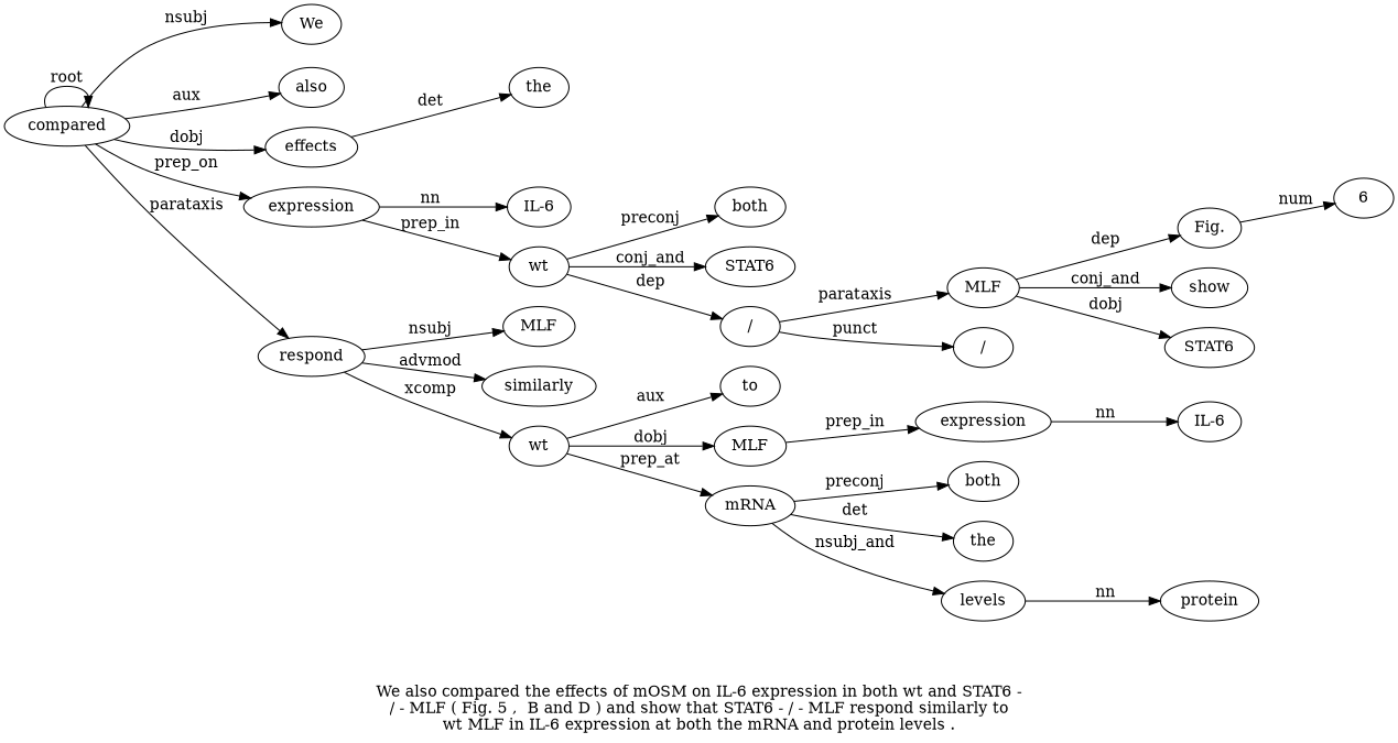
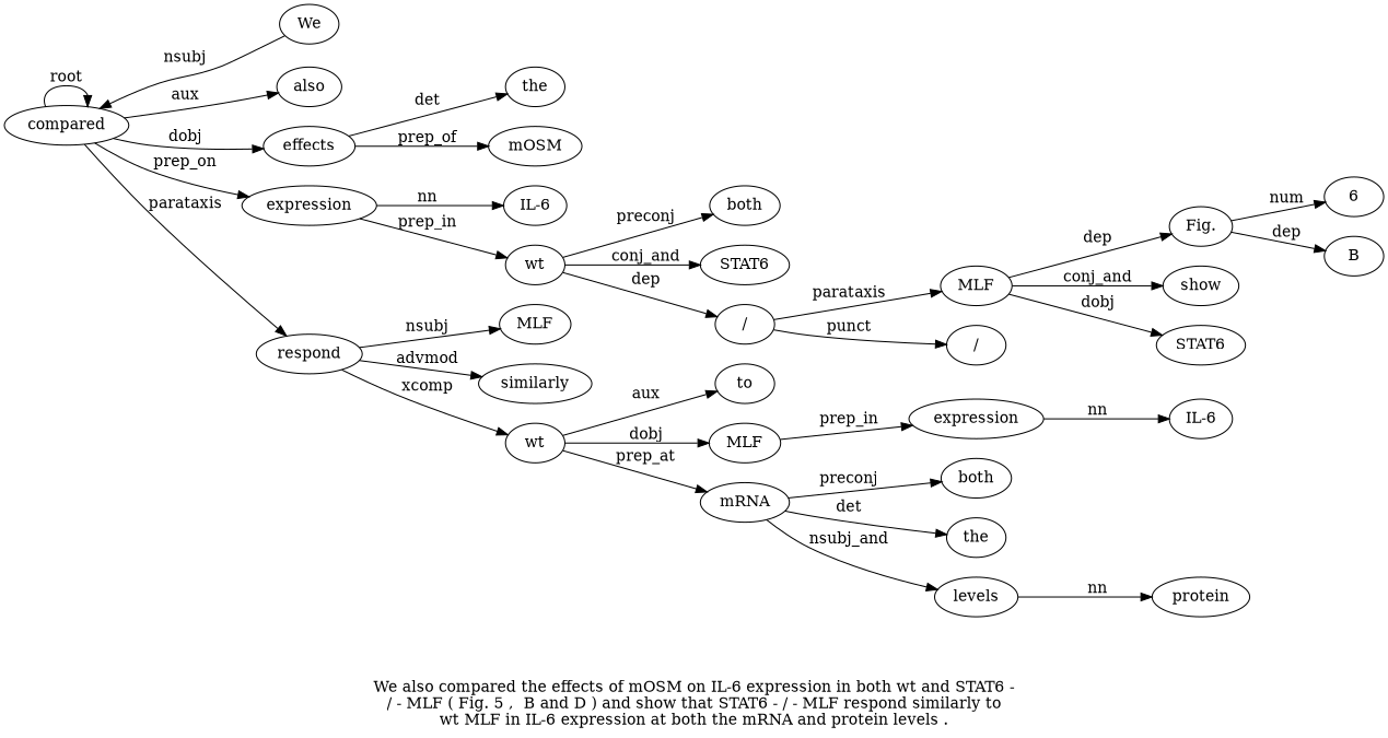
  digraph {
    label="We also compared the effects of mOSM on IL-6 expression in both wt and STAT6 -\n/ - MLF ( Fig. 5 ,  B and D ) and show that STAT6 - / - MLF respond similarly to\nwt MLF in IL-6 expression at both the mRNA and protein levels ."
    rankdir=LR
    node [fillcolor=white style=filled]
    n1 [label=compared]
    n2 [label=We]
    n3 [label=also]
    n4 [label=effects]
    n5 [label=expression]
    n6 [label=respond]
    n7 [label=the]
+   n8 [label=mOSM]
    n9 [label="IL-6"]
    n10 [label=wt]
    n11 [label=MLF]
    n12 [label=similarly]
    n13 [label=wt]
    n14 [label=both]
    n15 [label=STAT6]
    n16 [label="/"]
    n17 [label=MLF]
    n18 [label="/"]
    n19 [label="Fig."]
    n20 [label=show]
    n21 [label=STAT6]
    n22 [label=6]
+   n23 [label=B]
    n24 [label=to]
    n25 [label=MLF]
    n26 [label=mRNA]
    n27 [label=expression]
    n28 [label=both]
    n29 [label=the]
    n30 [label=levels]
    n31 [label="IL-6"]
    n32 [label=protein]
    n1 -> n1 [label=root]
-   n1 -> n2 [label=nsubj]
+   n2 -> n1 [label=nsubj]
    n1 -> n3 [label=aux]
    n1 -> n4 [label=dobj]
    n1 -> n5 [label=prep_on]
    n1 -> n6 [label=parataxis]
    n4 -> n7 [label=det]
+   n4 -> n8 [label=prep_of]
    n5 -> n9 [label=nn]
    n5 -> n10 [label=prep_in]
    n6 -> n11 [label=nsubj]
    n6 -> n12 [label=advmod]
    n6 -> n13 [label=xcomp]
    n10 -> n14 [label=preconj]
    n10 -> n15 [label=conj_and]
    n10 -> n16 [label=dep]
    n13 -> n24 [label=aux]
    n13 -> n25 [label=dobj]
    n13 -> n26 [label=prep_at]
    n16 -> n17 [label=parataxis]
    n16 -> n18 [label=punct]
    n17 -> n19 [label=dep]
    n17 -> n20 [label=conj_and]
    n17 -> n21 [label=dobj]
    n19 -> n22 [label=num]
+   n19 -> n23 [label=dep]
    n25 -> n27 [label=prep_in]
    n26 -> n28 [label=preconj]
    n26 -> n29 [label=det]
    n26 -> n30 [label=nsubj_and]
    n27 -> n31 [label=nn]
    n30 -> n32 [label=nn]
  }
